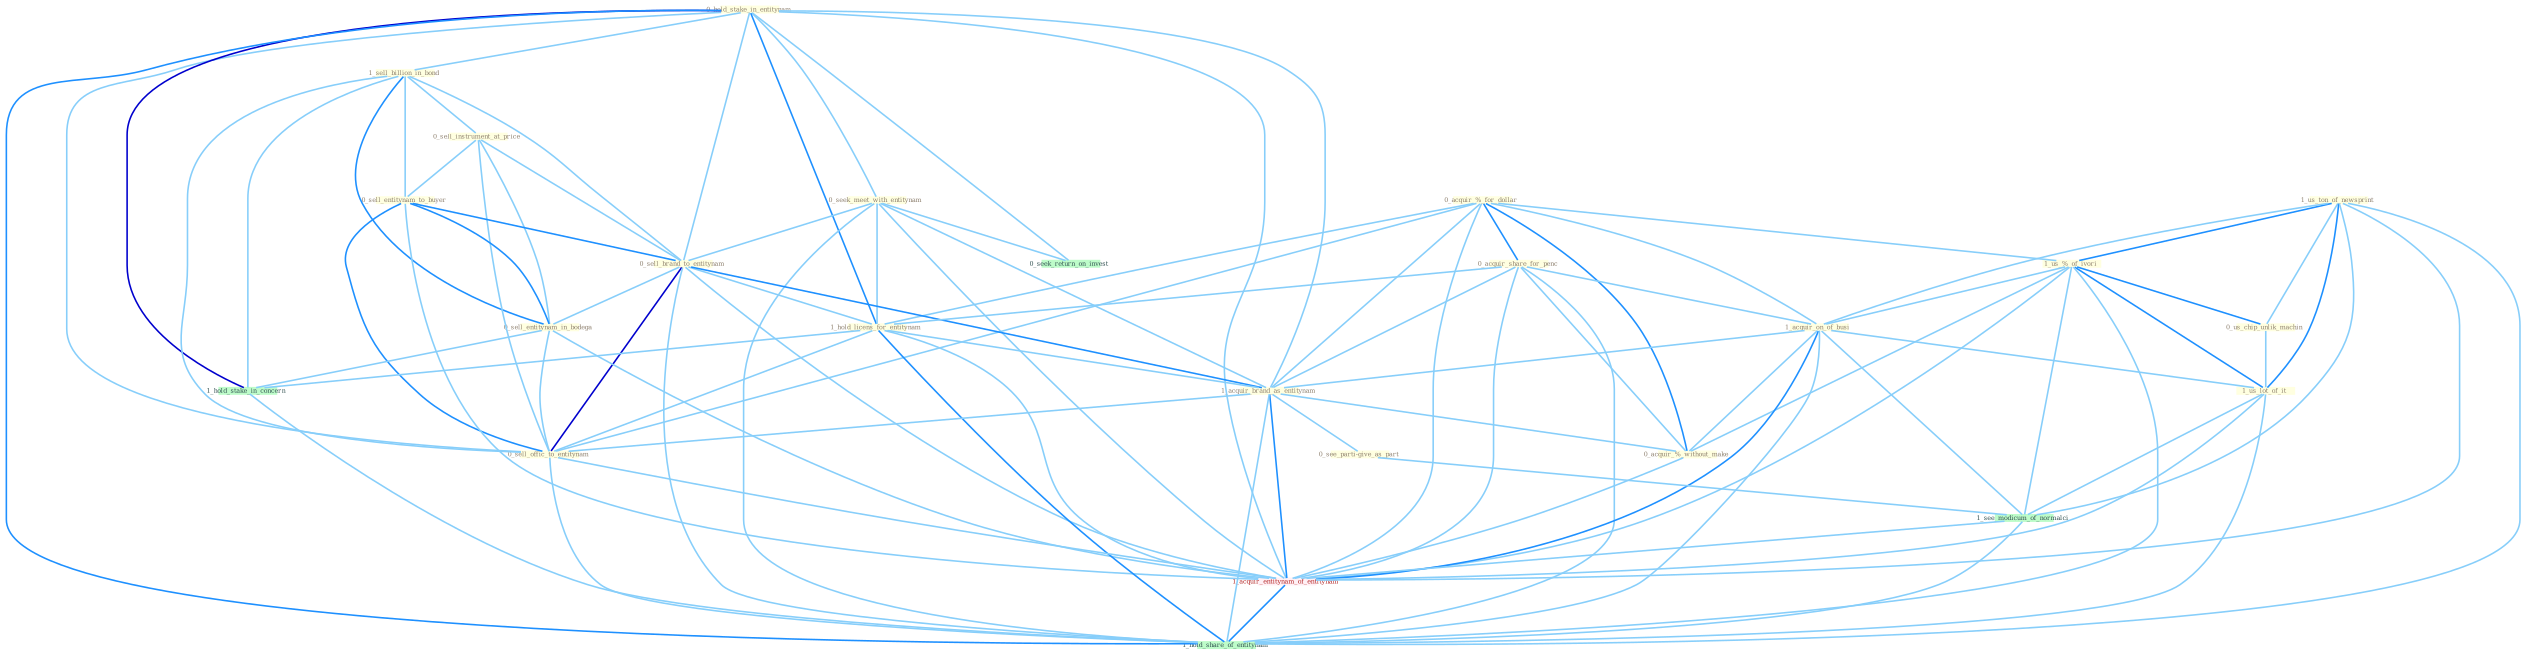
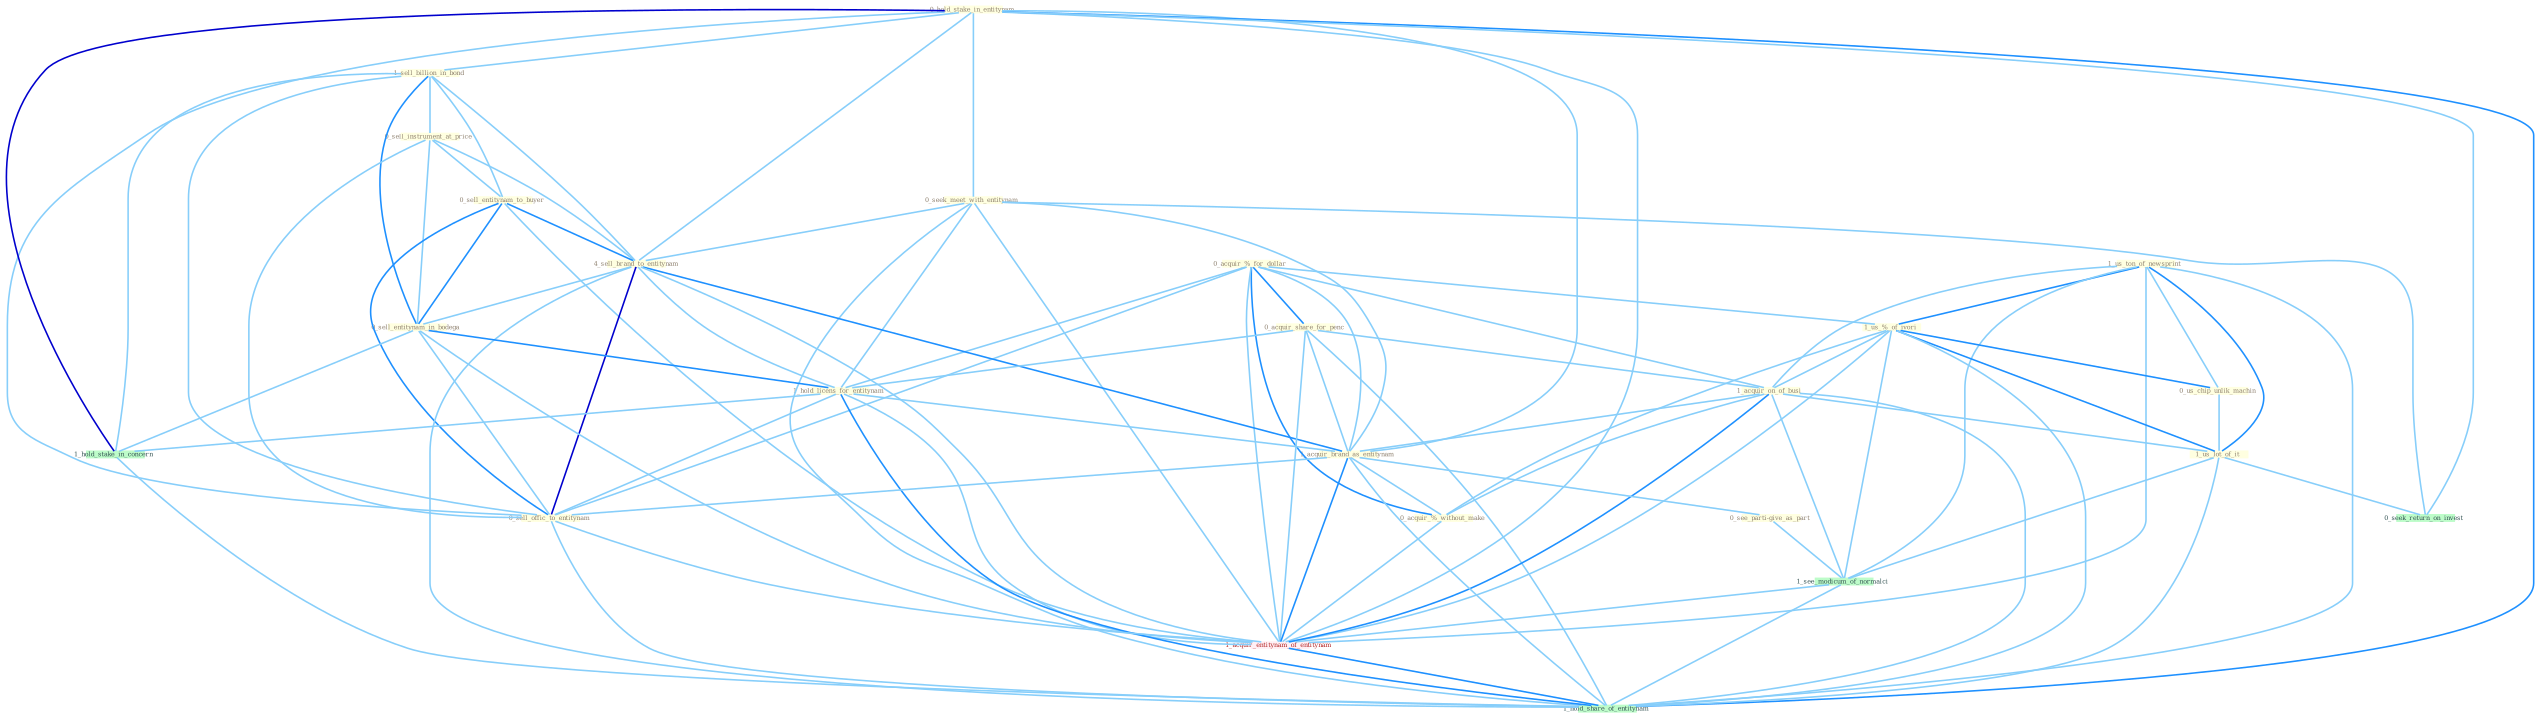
  graph {
    node [color="#ffffe0" fixedsize=true fontcolor="#8b7d6b" fontsize=4 shape=polygon style=filled]
    edge [color="#87cefa" w=1]
    "0_hold_stake_in_entitynam " [height=.06 width=.5]
    "0_acquir_%_for_dollar " [height=.06 width=.5]
    "1_us_ton_of_newsprint " [height=.06 width=.5]
    "0_seek_meet_with_entitynam " [height=.06 width=.5]
    "1_sell_billion_in_bond " [height=.06 width=.5]
    "0_sell_instrument_at_price " [height=.06 width=.5]
    "0_sell_entitynam_to_buyer " [height=.06 width=.5]
-   "0_sell_brand_to_entitynam " [height=.06 width=.5]
+   "0_sell_brand_to_entitynam " [height=.06 width=.5 label="4_sell_brand_to_entitynam"]
    "0_acquir_share_for_penc " [height=.06 width=.5]
    "0_sell_entitynam_in_bodega " [height=.06 width=.5]
    "1_us_%_of_ivori " [height=.06 width=.5]
    "1_acquir_on_of_busi " [height=.06 width=.5]
    "1_hold_licens_for_entitynam " [height=.06 width=.5]
    "0_us_chip_unlik_machin " [height=.06 width=.5]
    "1_acquir_brand_as_entitynam " [height=.06 width=.5]
    "1_us_lot_of_it " [height=.06 width=.5]
    "0_sell_offic_to_entitynam " [height=.06 width=.5]
    "0_see_parti-give_as_part " [height=.06 width=.5]
    "0_acquir_%_without_make " [height=.06 width=.5]
    "1_acquir_entitynam_of_entitynam " [color="#fff0f5" fontcolor="#b22222" height=.06 width=.5]
    "1_hold_stake_in_concern " [color="#BDFCC9" fontcolor="#2f4f4f" height=.06 width=.5]
    "1_hold_share_of_entitynam " [color="#BDFCC9" fontcolor="#2f4f4f" height=.06 width=.5]
    "0_seek_return_on_invest " [color="#BDFCC9" fontcolor="#2f4f4f" height=.06 width=.5]
    "1_see_modicum_of_normalci " [color="#BDFCC9" fontcolor="#2f4f4f" height=.06 width=.5]
    subgraph sub_1 {
      "0_hold_stake_in_entitynam "
      "0_acquir_%_for_dollar "
      "1_us_ton_of_newsprint "
      "0_seek_meet_with_entitynam "
      "1_sell_billion_in_bond "
      "0_sell_instrument_at_price "
      "0_sell_entitynam_to_buyer "
      "0_sell_brand_to_entitynam "
      "0_acquir_share_for_penc "
      "0_sell_entitynam_in_bodega "
      "1_us_%_of_ivori "
      "1_acquir_on_of_busi "
      "1_hold_licens_for_entitynam "
      "0_us_chip_unlik_machin "
      "1_acquir_brand_as_entitynam "
      "1_us_lot_of_it "
      "0_sell_offic_to_entitynam "
      "0_see_parti-give_as_part "
      "0_acquir_%_without_make "
    }
    subgraph sub_2 {
      "1_acquir_entitynam_of_entitynam "
    }
    "0_hold_stake_in_entitynam " -- "0_seek_meet_with_entitynam "
    "0_hold_stake_in_entitynam " -- "1_sell_billion_in_bond "
    "0_hold_stake_in_entitynam " -- "0_sell_brand_to_entitynam "
-   "0_hold_stake_in_entitynam " -- "1_hold_licens_for_entitynam " [color="#1e90ff" w=2]
+   "0_sell_entitynam_in_bodega " -- "1_hold_licens_for_entitynam " [color="#1e90ff" w=2]
    "0_hold_stake_in_entitynam " -- "1_acquir_brand_as_entitynam "
    "0_hold_stake_in_entitynam " -- "0_sell_offic_to_entitynam "
    "0_hold_stake_in_entitynam " -- "1_acquir_entitynam_of_entitynam "
    "0_hold_stake_in_entitynam " -- "1_hold_stake_in_concern " [color="#0000cd" w=3]
    "0_hold_stake_in_entitynam " -- "1_hold_share_of_entitynam " [color="#1e90ff" w=2]
    "0_hold_stake_in_entitynam " -- "0_seek_return_on_invest "
    "0_acquir_%_for_dollar " -- "0_acquir_share_for_penc " [color="#1e90ff" w=2]
    "0_acquir_%_for_dollar " -- "1_us_%_of_ivori "
    "0_acquir_%_for_dollar " -- "1_acquir_on_of_busi "
    "0_acquir_%_for_dollar " -- "1_hold_licens_for_entitynam "
    "0_acquir_%_for_dollar " -- "1_acquir_brand_as_entitynam "
    "0_acquir_%_for_dollar " -- "0_sell_offic_to_entitynam "
    "0_acquir_%_for_dollar " -- "0_acquir_%_without_make " [color="#1e90ff" w=2]
    "0_acquir_%_for_dollar " -- "1_acquir_entitynam_of_entitynam "
    "1_us_ton_of_newsprint " -- "1_us_%_of_ivori " [color="#1e90ff" w=2]
    "1_us_ton_of_newsprint " -- "1_acquir_on_of_busi "
    "1_us_ton_of_newsprint " -- "0_us_chip_unlik_machin "
    "1_us_ton_of_newsprint " -- "1_us_lot_of_it " [color="#1e90ff" w=2]
    "1_us_ton_of_newsprint " -- "1_acquir_entitynam_of_entitynam "
    "1_us_ton_of_newsprint " -- "1_hold_share_of_entitynam "
    "1_us_ton_of_newsprint " -- "1_see_modicum_of_normalci "
    "0_seek_meet_with_entitynam " -- "0_sell_brand_to_entitynam "
    "0_seek_meet_with_entitynam " -- "1_hold_licens_for_entitynam "
    "0_seek_meet_with_entitynam " -- "1_acquir_brand_as_entitynam "
    "0_seek_meet_with_entitynam " -- "1_acquir_entitynam_of_entitynam "
    "0_seek_meet_with_entitynam " -- "1_hold_share_of_entitynam "
    "0_seek_meet_with_entitynam " -- "0_seek_return_on_invest "
    "1_sell_billion_in_bond " -- "0_sell_instrument_at_price "
    "1_sell_billion_in_bond " -- "0_sell_entitynam_to_buyer "
    "1_sell_billion_in_bond " -- "0_sell_brand_to_entitynam "
    "1_sell_billion_in_bond " -- "0_sell_entitynam_in_bodega " [color="#1e90ff" w=2]
    "1_sell_billion_in_bond " -- "0_sell_offic_to_entitynam "
    "1_sell_billion_in_bond " -- "1_hold_stake_in_concern "
    "0_sell_instrument_at_price " -- "0_sell_entitynam_to_buyer "
    "0_sell_instrument_at_price " -- "0_sell_brand_to_entitynam "
    "0_sell_instrument_at_price " -- "0_sell_entitynam_in_bodega "
    "0_sell_instrument_at_price " -- "0_sell_offic_to_entitynam "
    "0_sell_entitynam_to_buyer " -- "0_sell_brand_to_entitynam " [color="#1e90ff" w=2]
    "0_sell_entitynam_to_buyer " -- "0_sell_entitynam_in_bodega " [color="#1e90ff" w=2]
    "0_sell_entitynam_to_buyer " -- "0_sell_offic_to_entitynam " [color="#1e90ff" w=2]
    "0_sell_entitynam_to_buyer " -- "1_acquir_entitynam_of_entitynam "
    "0_sell_brand_to_entitynam " -- "0_sell_entitynam_in_bodega "
    "0_sell_brand_to_entitynam " -- "1_hold_licens_for_entitynam "
    "0_sell_brand_to_entitynam " -- "1_acquir_brand_as_entitynam " [color="#1e90ff" w=2]
    "0_sell_brand_to_entitynam " -- "0_sell_offic_to_entitynam " [color="#0000cd" w=3]
    "0_sell_brand_to_entitynam " -- "1_acquir_entitynam_of_entitynam "
    "0_sell_brand_to_entitynam " -- "1_hold_share_of_entitynam "
    "0_acquir_share_for_penc " -- "1_acquir_on_of_busi "
    "0_acquir_share_for_penc " -- "1_hold_licens_for_entitynam "
    "0_acquir_share_for_penc " -- "1_acquir_brand_as_entitynam "
-   "0_acquir_share_for_penc " -- "0_acquir_%_without_make "
    "0_acquir_share_for_penc " -- "1_acquir_entitynam_of_entitynam "
    "0_acquir_share_for_penc " -- "1_hold_share_of_entitynam "
    "0_sell_entitynam_in_bodega " -- "0_sell_offic_to_entitynam "
    "0_sell_entitynam_in_bodega " -- "1_acquir_entitynam_of_entitynam "
    "0_sell_entitynam_in_bodega " -- "1_hold_stake_in_concern "
    "1_us_%_of_ivori " -- "1_acquir_on_of_busi "
    "1_us_%_of_ivori " -- "0_us_chip_unlik_machin " [color="#1e90ff"]
    "1_us_%_of_ivori " -- "1_us_lot_of_it " [color="#1e90ff" w=2]
    "1_us_%_of_ivori " -- "0_acquir_%_without_make "
    "1_us_%_of_ivori " -- "1_acquir_entitynam_of_entitynam "
    "1_us_%_of_ivori " -- "1_hold_share_of_entitynam "
    "1_us_%_of_ivori " -- "1_see_modicum_of_normalci "
    "1_acquir_on_of_busi " -- "1_acquir_brand_as_entitynam "
    "1_acquir_on_of_busi " -- "1_us_lot_of_it "
    "1_acquir_on_of_busi " -- "0_acquir_%_without_make "
    "1_acquir_on_of_busi " -- "1_acquir_entitynam_of_entitynam " [color="#1e90ff" w=2]
    "1_acquir_on_of_busi " -- "1_hold_share_of_entitynam "
    "1_acquir_on_of_busi " -- "1_see_modicum_of_normalci "
    "1_hold_licens_for_entitynam " -- "1_acquir_brand_as_entitynam "
    "1_hold_licens_for_entitynam " -- "0_sell_offic_to_entitynam "
    "1_hold_licens_for_entitynam " -- "1_acquir_entitynam_of_entitynam "
    "1_hold_licens_for_entitynam " -- "1_hold_stake_in_concern "
    "1_hold_licens_for_entitynam " -- "1_hold_share_of_entitynam " [color="#1e90ff" w=2]
    "0_us_chip_unlik_machin " -- "1_us_lot_of_it "
    "1_acquir_brand_as_entitynam " -- "0_sell_offic_to_entitynam "
    "1_acquir_brand_as_entitynam " -- "0_see_parti-give_as_part "
    "1_acquir_brand_as_entitynam " -- "0_acquir_%_without_make "
    "1_acquir_brand_as_entitynam " -- "1_acquir_entitynam_of_entitynam " [color="#1e90ff" w=2]
    "1_acquir_brand_as_entitynam " -- "1_hold_share_of_entitynam "
-   "1_us_lot_of_it " -- "1_acquir_entitynam_of_entitynam "
+   "1_us_lot_of_it " -- "0_seek_return_on_invest "
    "1_us_lot_of_it " -- "1_hold_share_of_entitynam "
    "1_us_lot_of_it " -- "1_see_modicum_of_normalci "
    "0_sell_offic_to_entitynam " -- "1_acquir_entitynam_of_entitynam "
    "0_sell_offic_to_entitynam " -- "1_hold_share_of_entitynam "
    "0_see_parti-give_as_part " -- "1_see_modicum_of_normalci "
    "0_acquir_%_without_make " -- "1_acquir_entitynam_of_entitynam "
    "1_acquir_entitynam_of_entitynam " -- "1_hold_share_of_entitynam " [color="#1e90ff" w=2]
    "1_hold_stake_in_concern " -- "1_hold_share_of_entitynam "
    "1_see_modicum_of_normalci " -- "1_acquir_entitynam_of_entitynam "
    "1_see_modicum_of_normalci " -- "1_hold_share_of_entitynam "
  }
